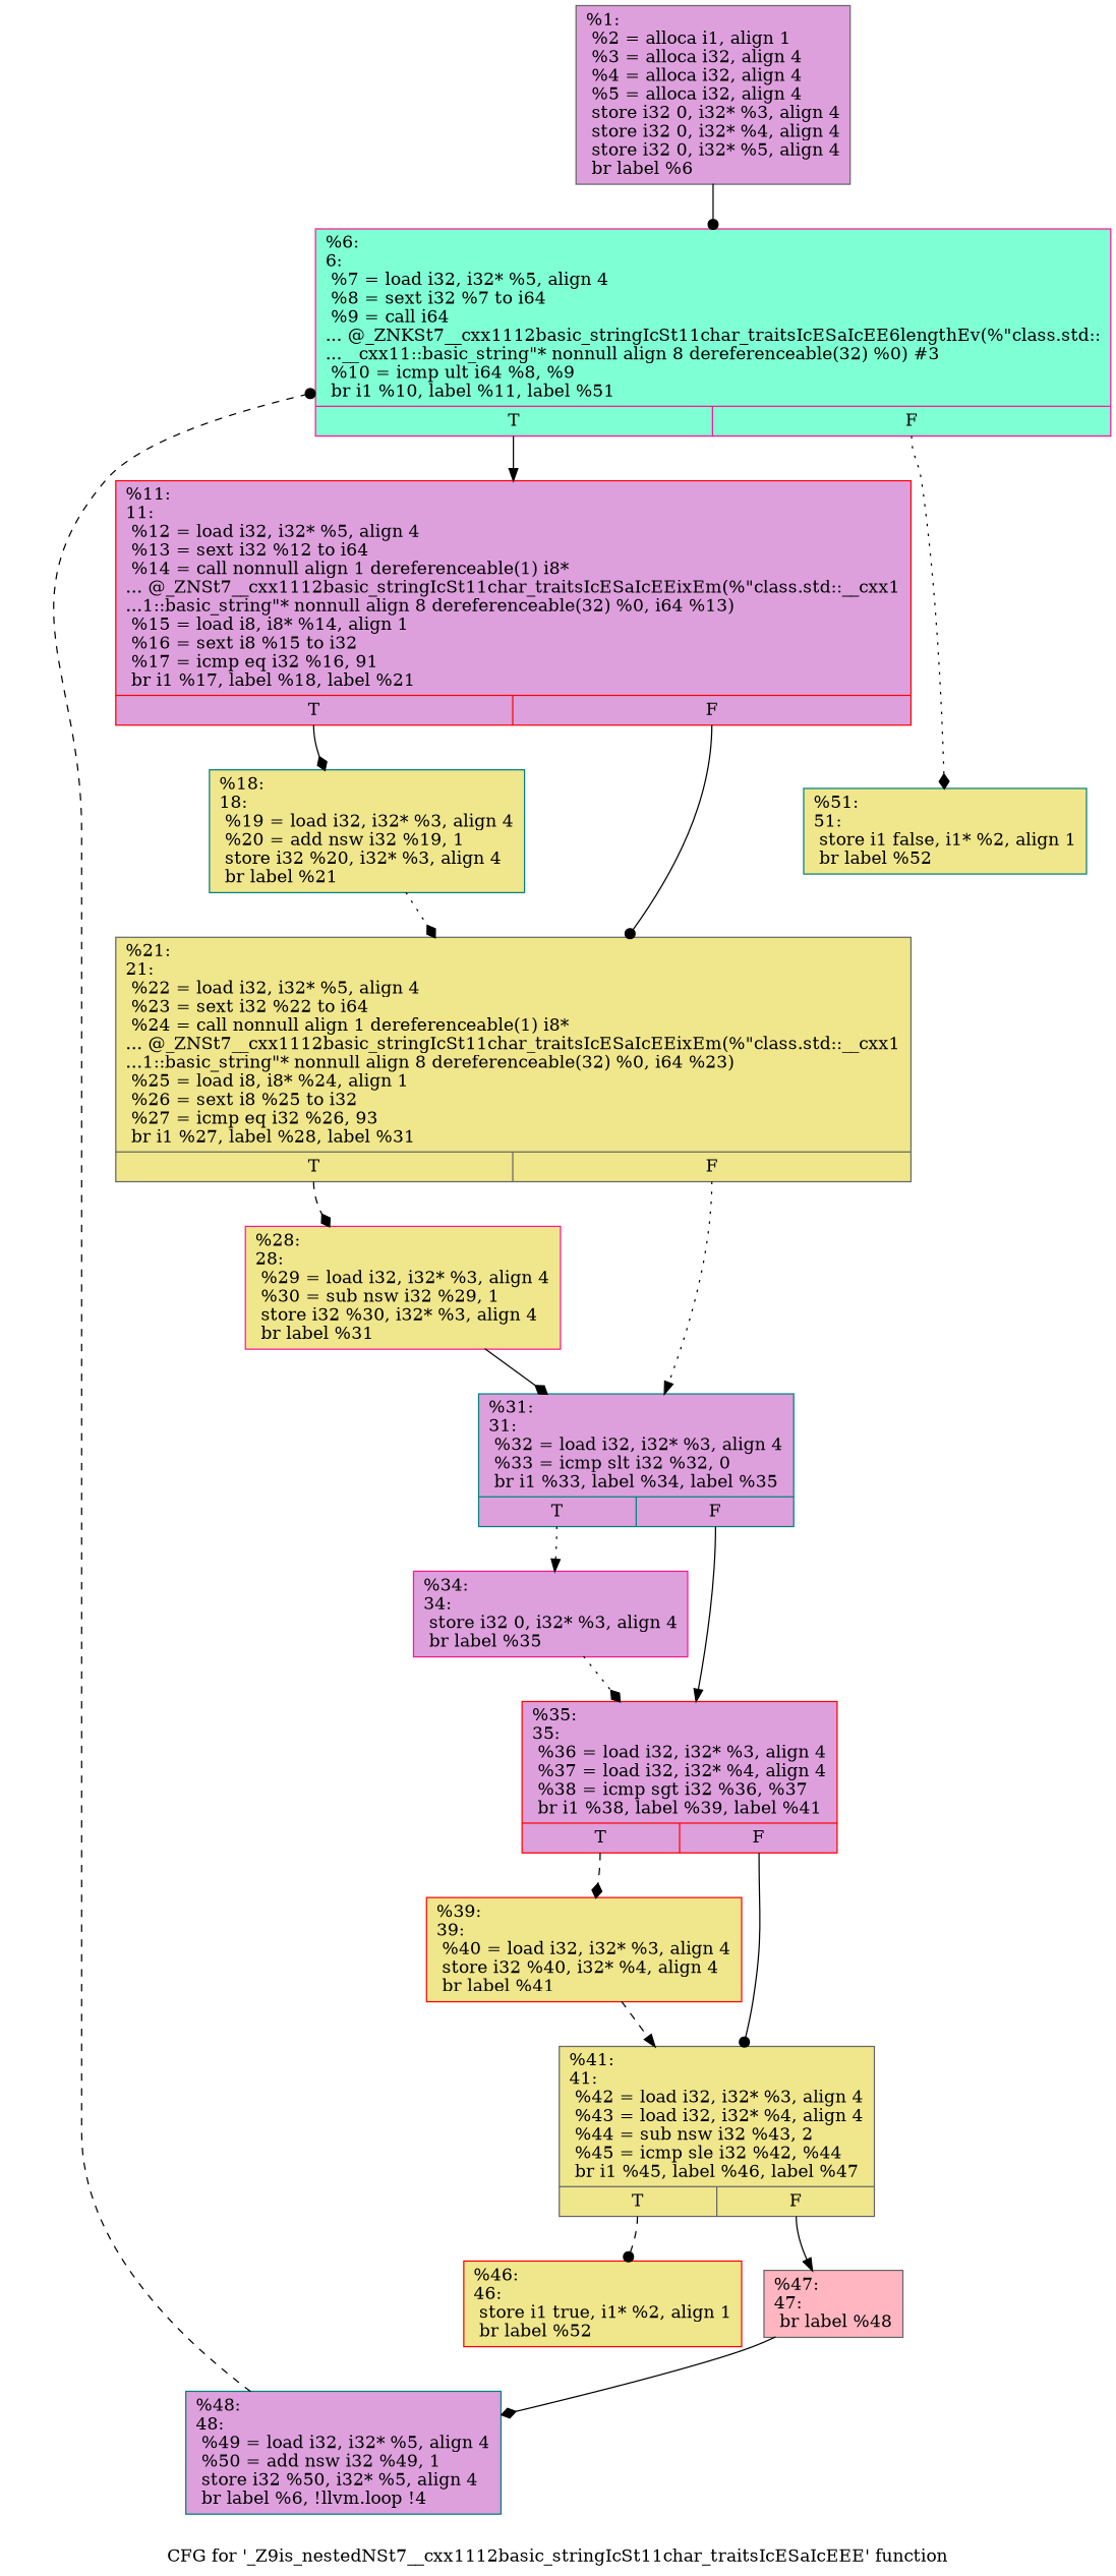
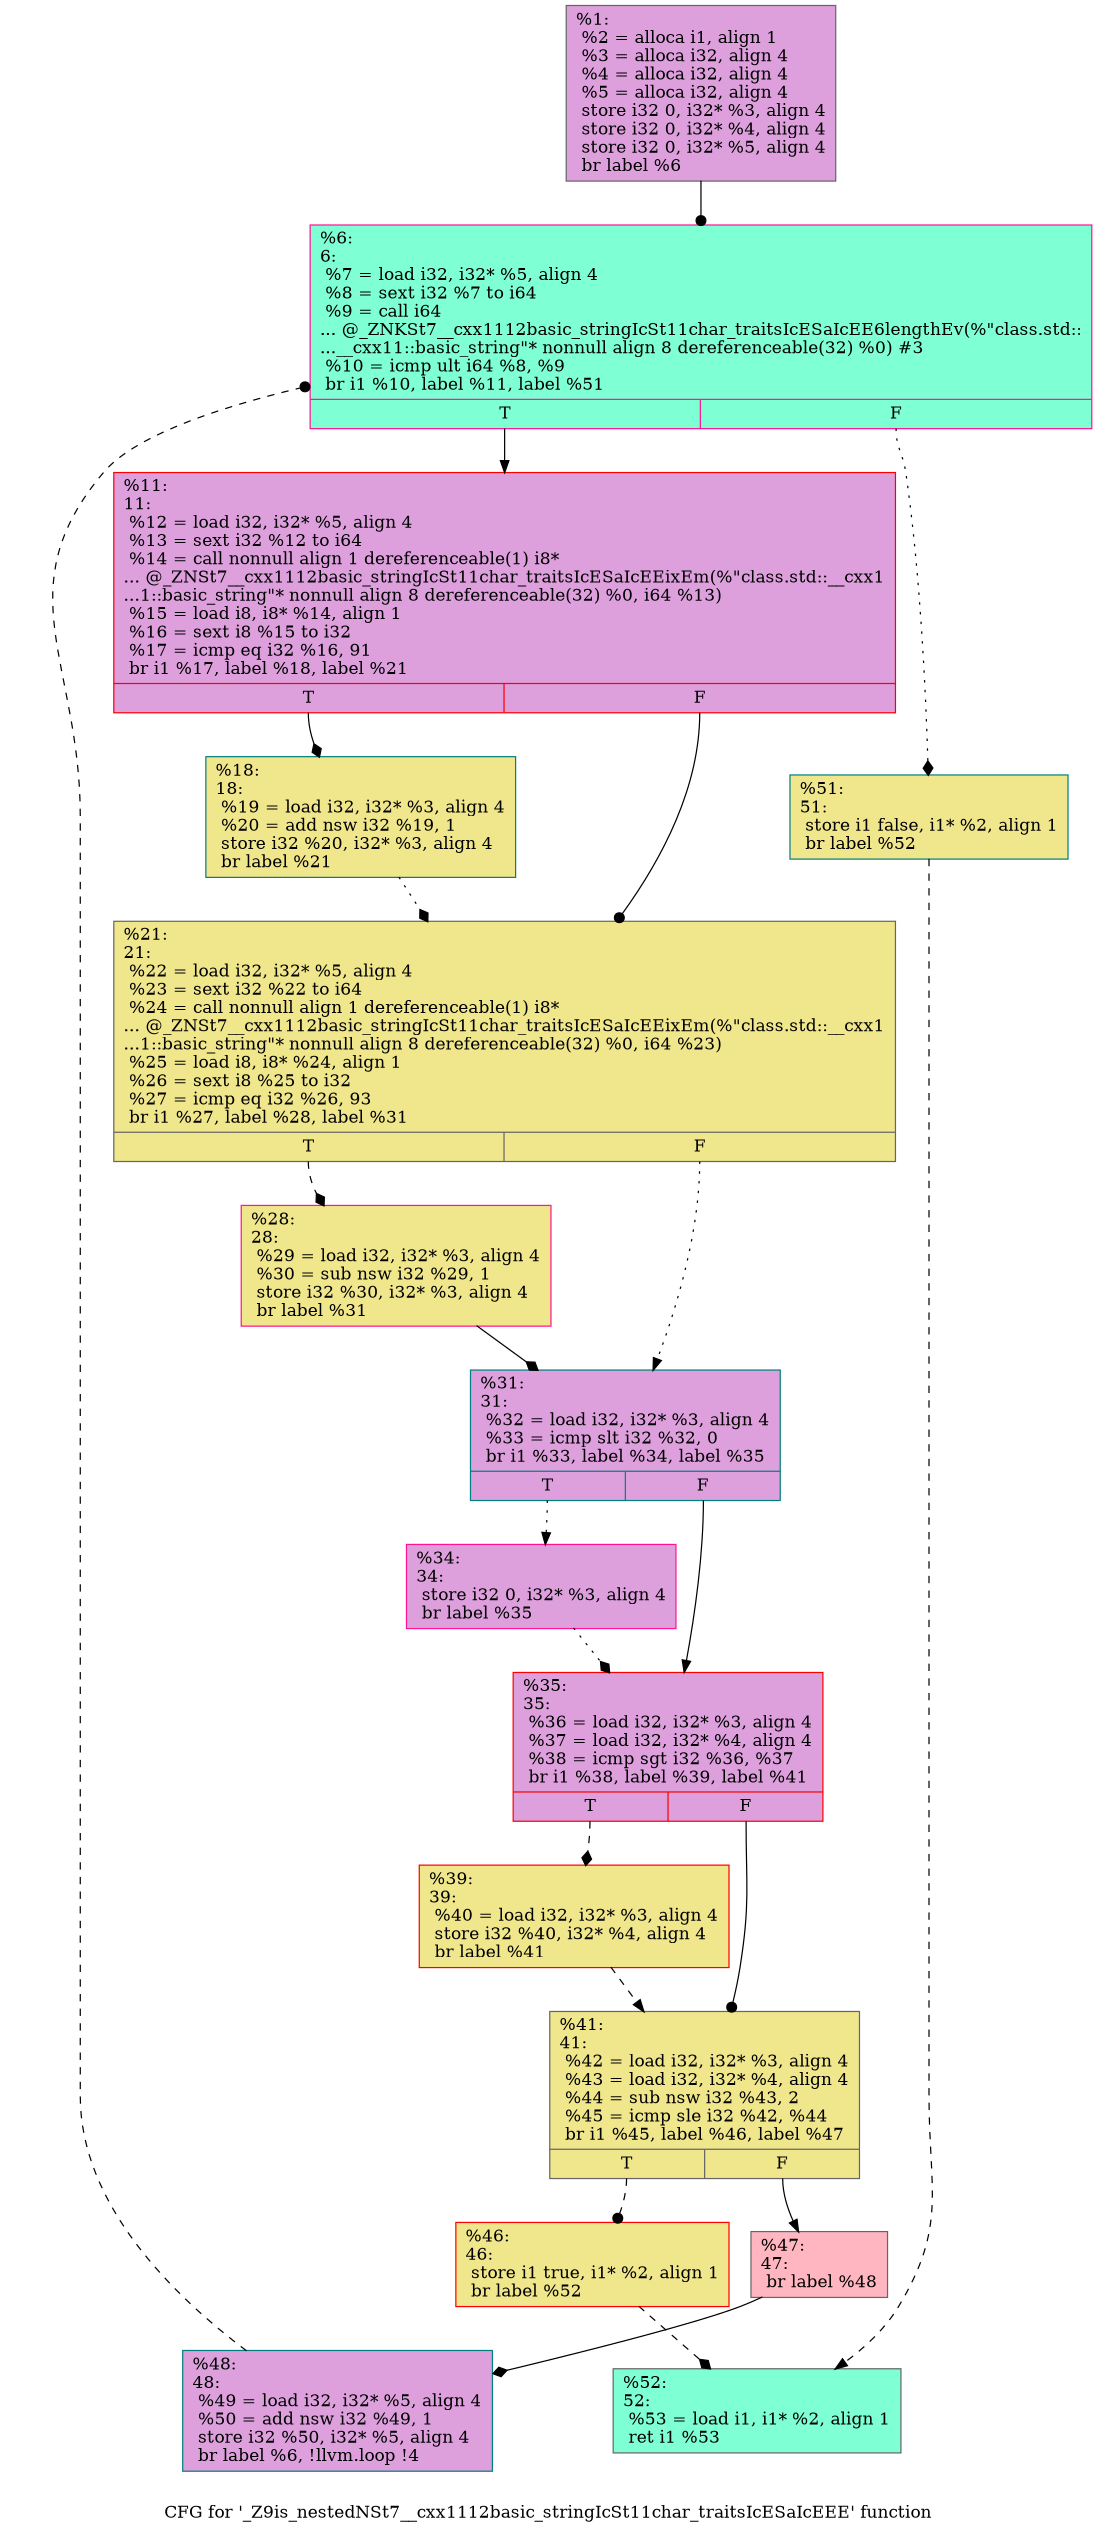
  digraph {
    label="CFG for '_Z9is_nestedNSt7__cxx1112basic_stringIcSt11char_traitsIcESaIcEEE' function"
    node [color=gray40 fillcolor=khaki shape=record style=filled]
    edge [arrowhead=diamond style=solid]
    n1 [fillcolor=plum label="{%1:\l  %2 = alloca i1, align 1\l  %3 = alloca i32, align 4\l  %4 = alloca i32, align 4\l  %5 = alloca i32, align 4\l  store i32 0, i32* %3, align 4\l  store i32 0, i32* %4, align 4\l  store i32 0, i32* %5, align 4\l  br label %6\l}"]
    n2 [color=deeppink fillcolor=aquamarine label="{%6:\l6:                                                \l  %7 = load i32, i32* %5, align 4\l  %8 = sext i32 %7 to i64\l  %9 = call i64\l... @_ZNKSt7__cxx1112basic_stringIcSt11char_traitsIcESaIcEE6lengthEv(%\"class.std::\l...__cxx11::basic_string\"* nonnull align 8 dereferenceable(32) %0) #3\l  %10 = icmp ult i64 %8, %9\l  br i1 %10, label %11, label %51\l|{<s0>T|<s1>F}}"]
    n3 [color=red fillcolor=plum label="{%11:\l11:                                               \l  %12 = load i32, i32* %5, align 4\l  %13 = sext i32 %12 to i64\l  %14 = call nonnull align 1 dereferenceable(1) i8*\l... @_ZNSt7__cxx1112basic_stringIcSt11char_traitsIcESaIcEEixEm(%\"class.std::__cxx1\l...1::basic_string\"* nonnull align 8 dereferenceable(32) %0, i64 %13)\l  %15 = load i8, i8* %14, align 1\l  %16 = sext i8 %15 to i32\l  %17 = icmp eq i32 %16, 91\l  br i1 %17, label %18, label %21\l|{<s0>T|<s1>F}}"]
    n4 [color=teal label="{%51:\l51:                                               \l  store i1 false, i1* %2, align 1\l  br label %52\l}"]
    n5 [color=teal label="{%18:\l18:                                               \l  %19 = load i32, i32* %3, align 4\l  %20 = add nsw i32 %19, 1\l  store i32 %20, i32* %3, align 4\l  br label %21\l}"]
    n6 [label="{%21:\l21:                                               \l  %22 = load i32, i32* %5, align 4\l  %23 = sext i32 %22 to i64\l  %24 = call nonnull align 1 dereferenceable(1) i8*\l... @_ZNSt7__cxx1112basic_stringIcSt11char_traitsIcESaIcEEixEm(%\"class.std::__cxx1\l...1::basic_string\"* nonnull align 8 dereferenceable(32) %0, i64 %23)\l  %25 = load i8, i8* %24, align 1\l  %26 = sext i8 %25 to i32\l  %27 = icmp eq i32 %26, 93\l  br i1 %27, label %28, label %31\l|{<s0>T|<s1>F}}"]
+   n7 [fillcolor=aquamarine label="{%52:\l52:                                               \l  %53 = load i1, i1* %2, align 1\l  ret i1 %53\l}"]
    n8 [color=deeppink label="{%28:\l28:                                               \l  %29 = load i32, i32* %3, align 4\l  %30 = sub nsw i32 %29, 1\l  store i32 %30, i32* %3, align 4\l  br label %31\l}"]
    n9 [color=teal fillcolor=plum label="{%31:\l31:                                               \l  %32 = load i32, i32* %3, align 4\l  %33 = icmp slt i32 %32, 0\l  br i1 %33, label %34, label %35\l|{<s0>T|<s1>F}}"]
    n10 [color=deeppink fillcolor=plum label="{%34:\l34:                                               \l  store i32 0, i32* %3, align 4\l  br label %35\l}"]
    n11 [color=red fillcolor=plum label="{%35:\l35:                                               \l  %36 = load i32, i32* %3, align 4\l  %37 = load i32, i32* %4, align 4\l  %38 = icmp sgt i32 %36, %37\l  br i1 %38, label %39, label %41\l|{<s0>T|<s1>F}}"]
    n12 [color=red label="{%39:\l39:                                               \l  %40 = load i32, i32* %3, align 4\l  store i32 %40, i32* %4, align 4\l  br label %41\l}"]
    n13 [label="{%41:\l41:                                               \l  %42 = load i32, i32* %3, align 4\l  %43 = load i32, i32* %4, align 4\l  %44 = sub nsw i32 %43, 2\l  %45 = icmp sle i32 %42, %44\l  br i1 %45, label %46, label %47\l|{<s0>T|<s1>F}}"]
    n14 [color=red label="{%46:\l46:                                               \l  store i1 true, i1* %2, align 1\l  br label %52\l}"]
    n15 [fillcolor=lightpink label="{%47:\l47:                                               \l  br label %48\l}"]
    n16 [color=teal fillcolor=plum label="{%48:\l48:                                               \l  %49 = load i32, i32* %5, align 4\l  %50 = add nsw i32 %49, 1\l  store i32 %50, i32* %5, align 4\l  br label %6, !llvm.loop !4\l}"]
    n1 -> n2 [arrowhead=dot]
    n2 -> n3 [arrowhead=normal tailport=s0]
    n2 -> n4 [style=dotted tailport=s1]
    n3 -> n5 [tailport=s0]
    n3 -> n6 [arrowhead=dot tailport=s1]
+   n4 -> n7 [arrowhead=normal style=dashed]
    n5 -> n6 [style=dotted]
    n6 -> n8 [style=dashed tailport=s0]
    n6 -> n9 [arrowhead=normal style=dotted tailport=s1]
    n8 -> n9
    n9 -> n10 [arrowhead=normal style=dotted tailport=s0]
    n9 -> n11 [arrowhead=normal tailport=s1]
    n10 -> n11 [style=dotted]
    n11 -> n12 [style=dashed tailport=s0]
    n11 -> n13 [arrowhead=dot tailport=s1]
    n12 -> n13 [arrowhead=normal style=dashed]
    n13 -> n14 [arrowhead=dot style=dashed tailport=s0]
    n13 -> n15 [arrowhead=normal tailport=s1]
+   n14 -> n7 [style=dashed]
    n15 -> n16
    n16 -> n2 [arrowhead=dot style=dashed]
  }
